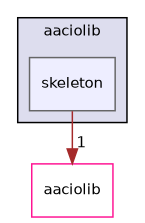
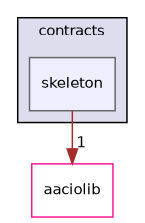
  digraph {
    compound=true
    node [fontname=Helvetica fontsize=10 shape=box]
    n1 [fillcolor="#eeeeff" label=skeleton pencolor=black style=filled color=gray40]
    n2 [label=aaciolib color=deeppink]
    subgraph cluster_1 {
      bgcolor="#ddddee"
      fontname=Helvetica
      fontsize=10
-     label=aaciolib
+     label=contracts
      pencolor=black
      n1
    }
    n1 -> n2 [headlabel=1 labeldistance=1.5 labelfontname=Helvetica labelfontsize=10 color=brown]
  }
